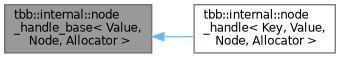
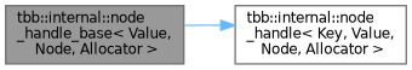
  digraph {
    rankdir=LR
    fontname="DejaVu Sans"
    node [color=gray40 fontname="DejaVu Sans" fontsize=10 shape=box style=filled]
    n1 [fillcolor=grey60 fontcolor=black height=0.2 label="tbb::internal::node\l_handle_base\< Value,\l Node, Allocator \>" width=0.4]
    n2 [fillcolor=white height=0.2 label="tbb::internal::node\l_handle\< Key, Value,\l Node, Allocator \>" width=0.4]
-   n1 -> n2 [color=steelblue1 dir=back fontname="DejaVu Sans" fontsize=10 labelfontname=Helvetica labelfontsize=10 style=solid]
+   n2 -> n1 [color=steelblue1 dir=back fontname="DejaVu Sans" fontsize=10 labelfontname=Helvetica labelfontsize=10 style=solid]
  }
